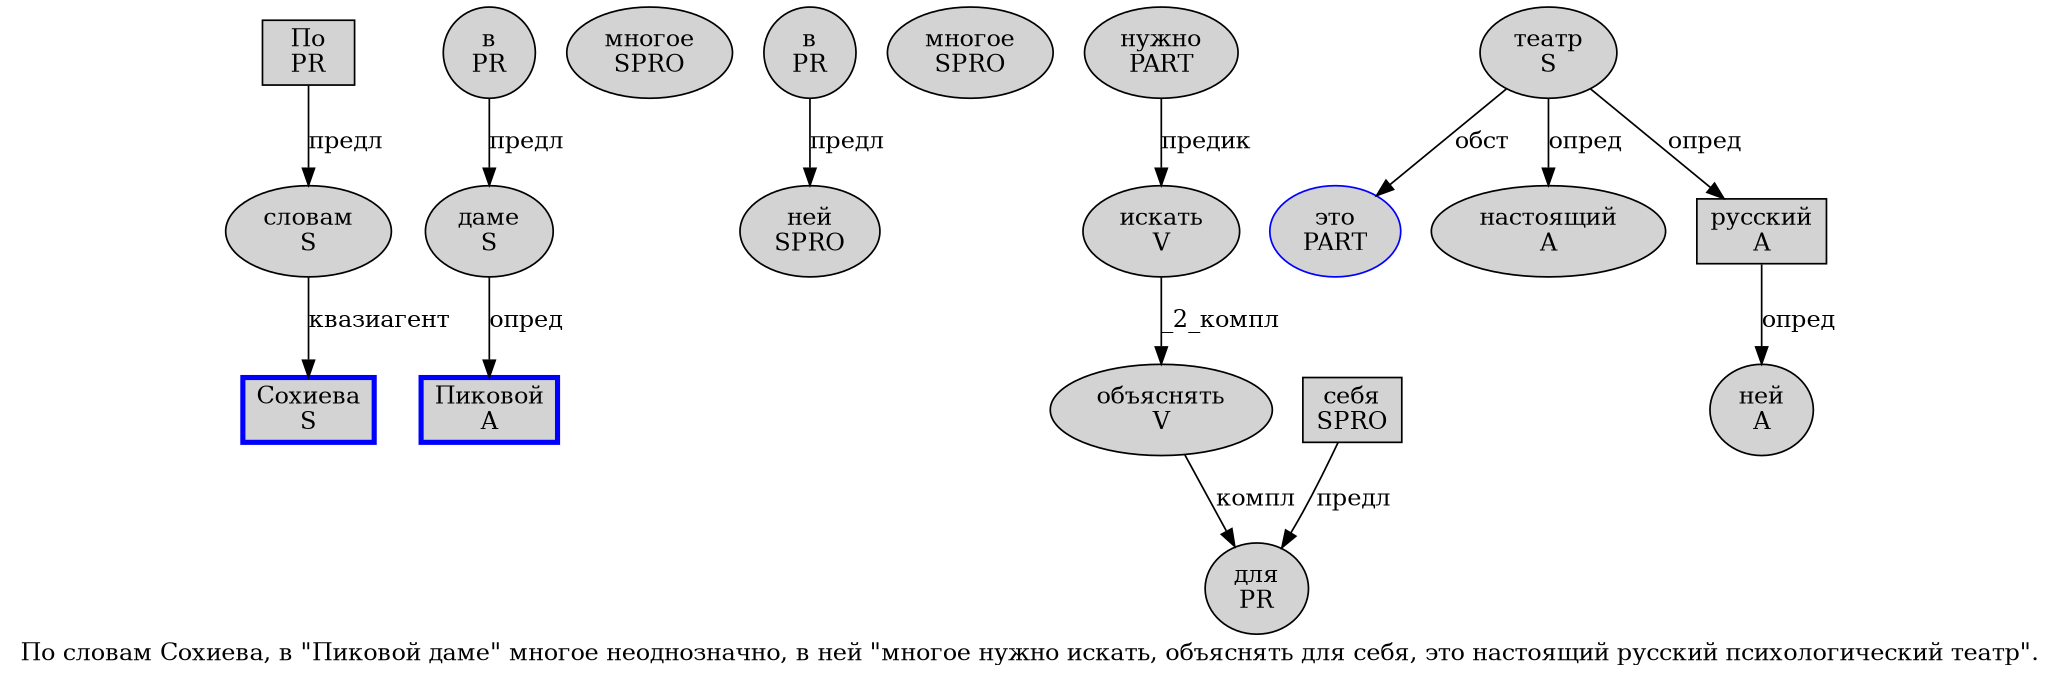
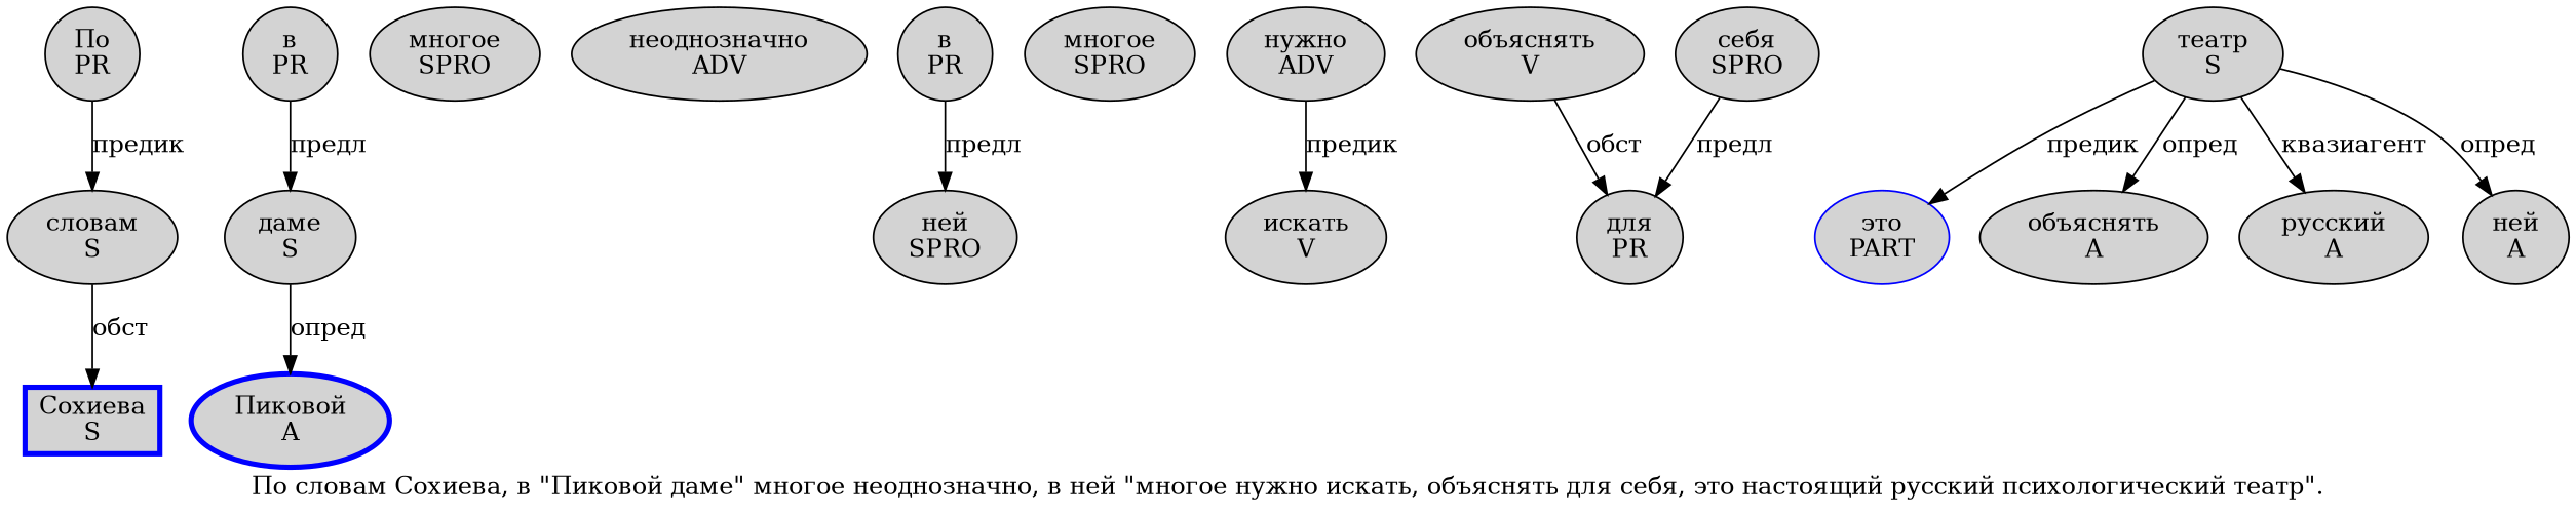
  digraph {
    label="По словам Сохиева, в \"Пиковой даме\" многое неоднозначно, в ней \"многое нужно искать, объяснять для себя, это настоящий русский психологический театр\"."
    node [fillcolor=lightgray penwidth=1 shape=ellipse style=filled]
-   n1 [label="По\nPR" shape=box]
+   n1 [label="По\nPR"]
    n2 [label="словам\nS"]
    n3 [color=blue label="Сохиева\nS" penwidth=3 shape=box]
    n4 [label="в\nPR"]
    n5 [label="даме\nS"]
-   n6 [color=blue label="Пиковой\nA" penwidth=3 shape=box]
+   n6 [color=blue label="Пиковой\nA" penwidth=3]
    n7 [label="многое\nSPRO"]
+   n8 [label="неоднозначно\nADV"]
    n9 [label="в\nPR"]
    n10 [label="ней\nSPRO"]
    n11 [label="многое\nSPRO"]
-   n12 [label="нужно\nPART"]
+   n12 [label="нужно\nADV"]
    n13 [label="искать\nV"]
    n14 [label="объяснять\nV"]
    n15 [label="для\nPR"]
    n16 [label="театр\nS"]
    n17 [color=blue label="это\nPART"]
-   n18 [label="настоящий\nA"]
-   n19 [label="русский\nA" shape=box]
+   n18 [label="объяснять\nA"]
+   n19 [label="русский\nA"]
    n20 [label="ней\nA"]
-   n21 [label="себя\nSPRO" shape=box]
-   n1 -> n2 [label="предл"]
-   n2 -> n3 [label="квазиагент"]
+   n21 [label="себя\nSPRO"]
+   n1 -> n2 [label="предик"]
+   n2 -> n3 [label="обст"]
    n4 -> n5 [label="предл"]
    n5 -> n6 [label="опред"]
    n9 -> n10 [label="предл"]
    n12 -> n13 [label="предик"]
-   n13 -> n14 [label="_2_компл"]
-   n14 -> n15 [label="компл"]
-   n16 -> n17 [label="обст"]
+   n14 -> n15 [label="обст"]
+   n16 -> n17 [label="предик"]
    n16 -> n18 [label="опред"]
-   n16 -> n19 [label="опред"]
-   n19 -> n20 [label="опред"]
+   n16 -> n19 [label="квазиагент"]
+   n16 -> n20 [label="опред"]
    n21 -> n15 [label="предл"]
  }
